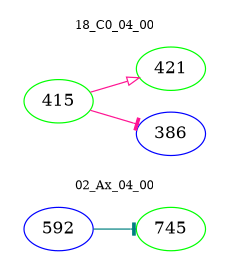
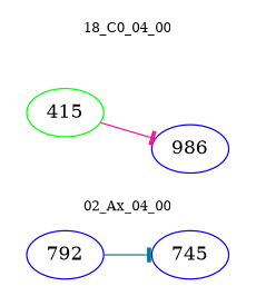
  digraph {
    rankdir=LR
    node [color=green]
    edge [arrowhead=tee color=deeppink]
-   n1 [color=blue label=592]
-   n2 [label=745]
+   n1 [color=blue label=792]
+   n2 [color=blue label=745]
    n3 [label=415]
-   n4 [color=blue label=386]
-   n5 [label=421]
+   n4 [color=blue label=986]
    subgraph cluster_1 {
      color=white
      fontsize=10
      label="02_Ax_04_00"
      n1
      n2
    }
    subgraph cluster_2 {
      color=white
      fontsize=10
      label="18_C0_04_00"
      n3
      n4
-     n5
    }
    n1 -> n2 [color=teal]
    n3 -> n4
-   n3 -> n5 [arrowhead=onormal]
  }
